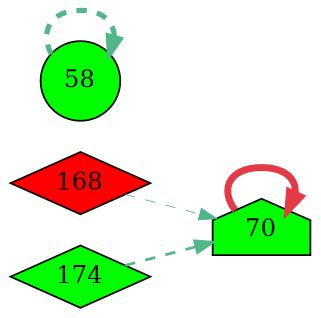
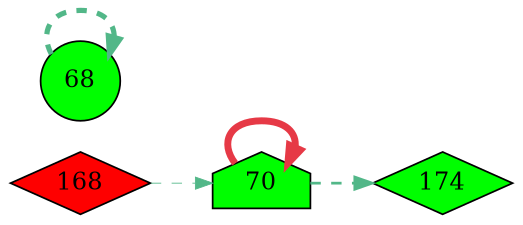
  digraph {
    rankdir=LR
    node [fillcolor="#00fe00" shape=diamond style=filled]
    edge [color="#52b788" style=dashed]
    n1 [fillcolor="#fe0000" label=168]
    n2 [label=70 shape=house]
-   n3 [label=58 shape=circle]
+   n3 [label=68 shape=circle]
    n4 [label=174]
    n1 -> n2 [penwidth=0.50]
    n2 -> n2 [color="#e63946" penwidth=4.00 style=""]
    n3 -> n3 [penwidth=3.00]
-   n4 -> n2 [penwidth=1.57]
+   n2 -> n4 [penwidth=1.57]
  }
